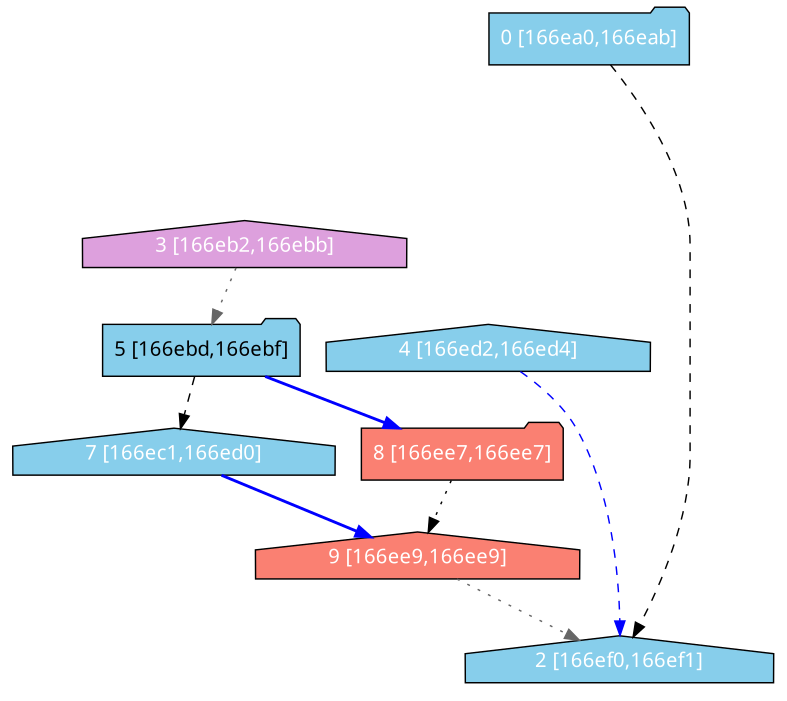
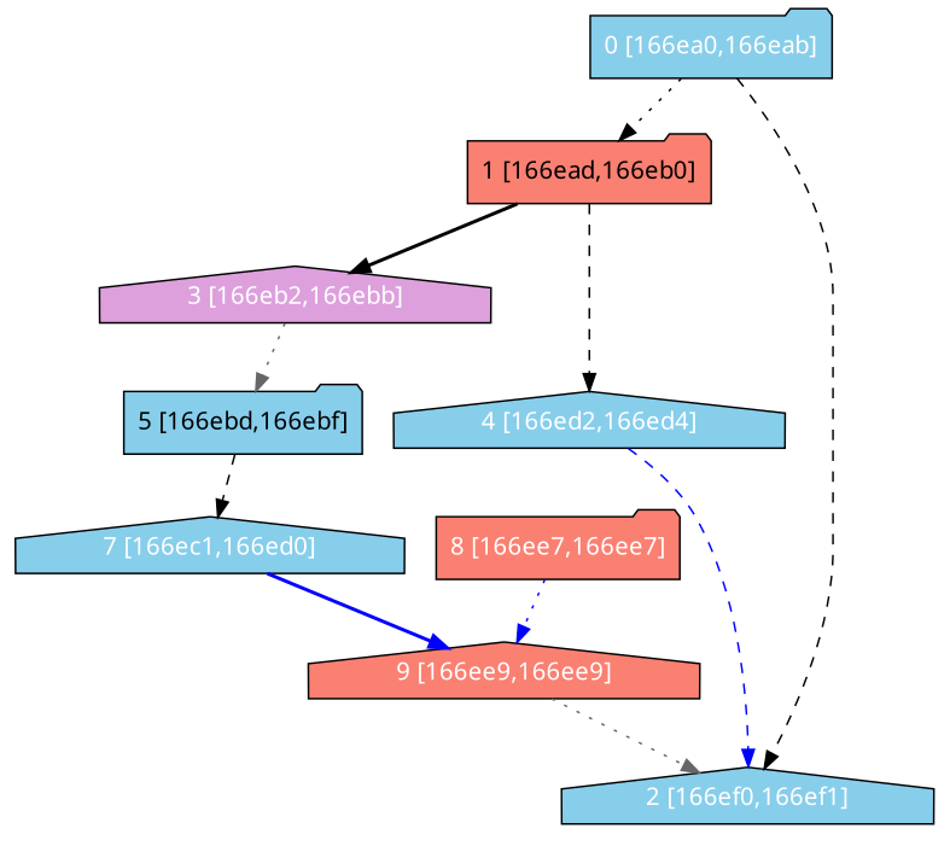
  digraph {
    fontname="Noto Sans"
    node [fillcolor=skyblue fontcolor="#ffffff" fontname="Noto Sans" shape=house style=filled]
    edge [color=black fontname="Noto Sans" style=dotted]
    n1 [label="0 [166ea0,166eab]" shape=folder]
+   n2 [fillcolor=salmon fontcolor="#000000" label="1 [166ead,166eb0]" shape=folder]
    n3 [label="2 [166ef0,166ef1]"]
    n4 [fillcolor=plum label="3 [166eb2,166ebb]"]
    n5 [label="4 [166ed2,166ed4]"]
    n6 [fontcolor="#000000" label="5 [166ebd,166ebf]" shape=folder]
    n7 [label="7 [166ec1,166ed0]"]
    n8 [fillcolor=salmon label="8 [166ee7,166ee7]" shape=folder]
    n9 [fillcolor=salmon label="9 [166ee9,166ee9]"]
+   n1 -> n2
    n1 -> n3 [style=dashed]
+   n2 -> n4 [style=bold]
+   n2 -> n5 [style=dashed]
    n4 -> n6 [color=gray40]
    n5 -> n3 [color=blue style=dashed]
    n6 -> n7 [style=dashed]
-   n6 -> n8 [color=blue style=bold]
    n7 -> n9 [color=blue style=bold]
-   n8 -> n9
+   n8 -> n9 [color=blue]
    n9 -> n3 [color=gray40]
  }
